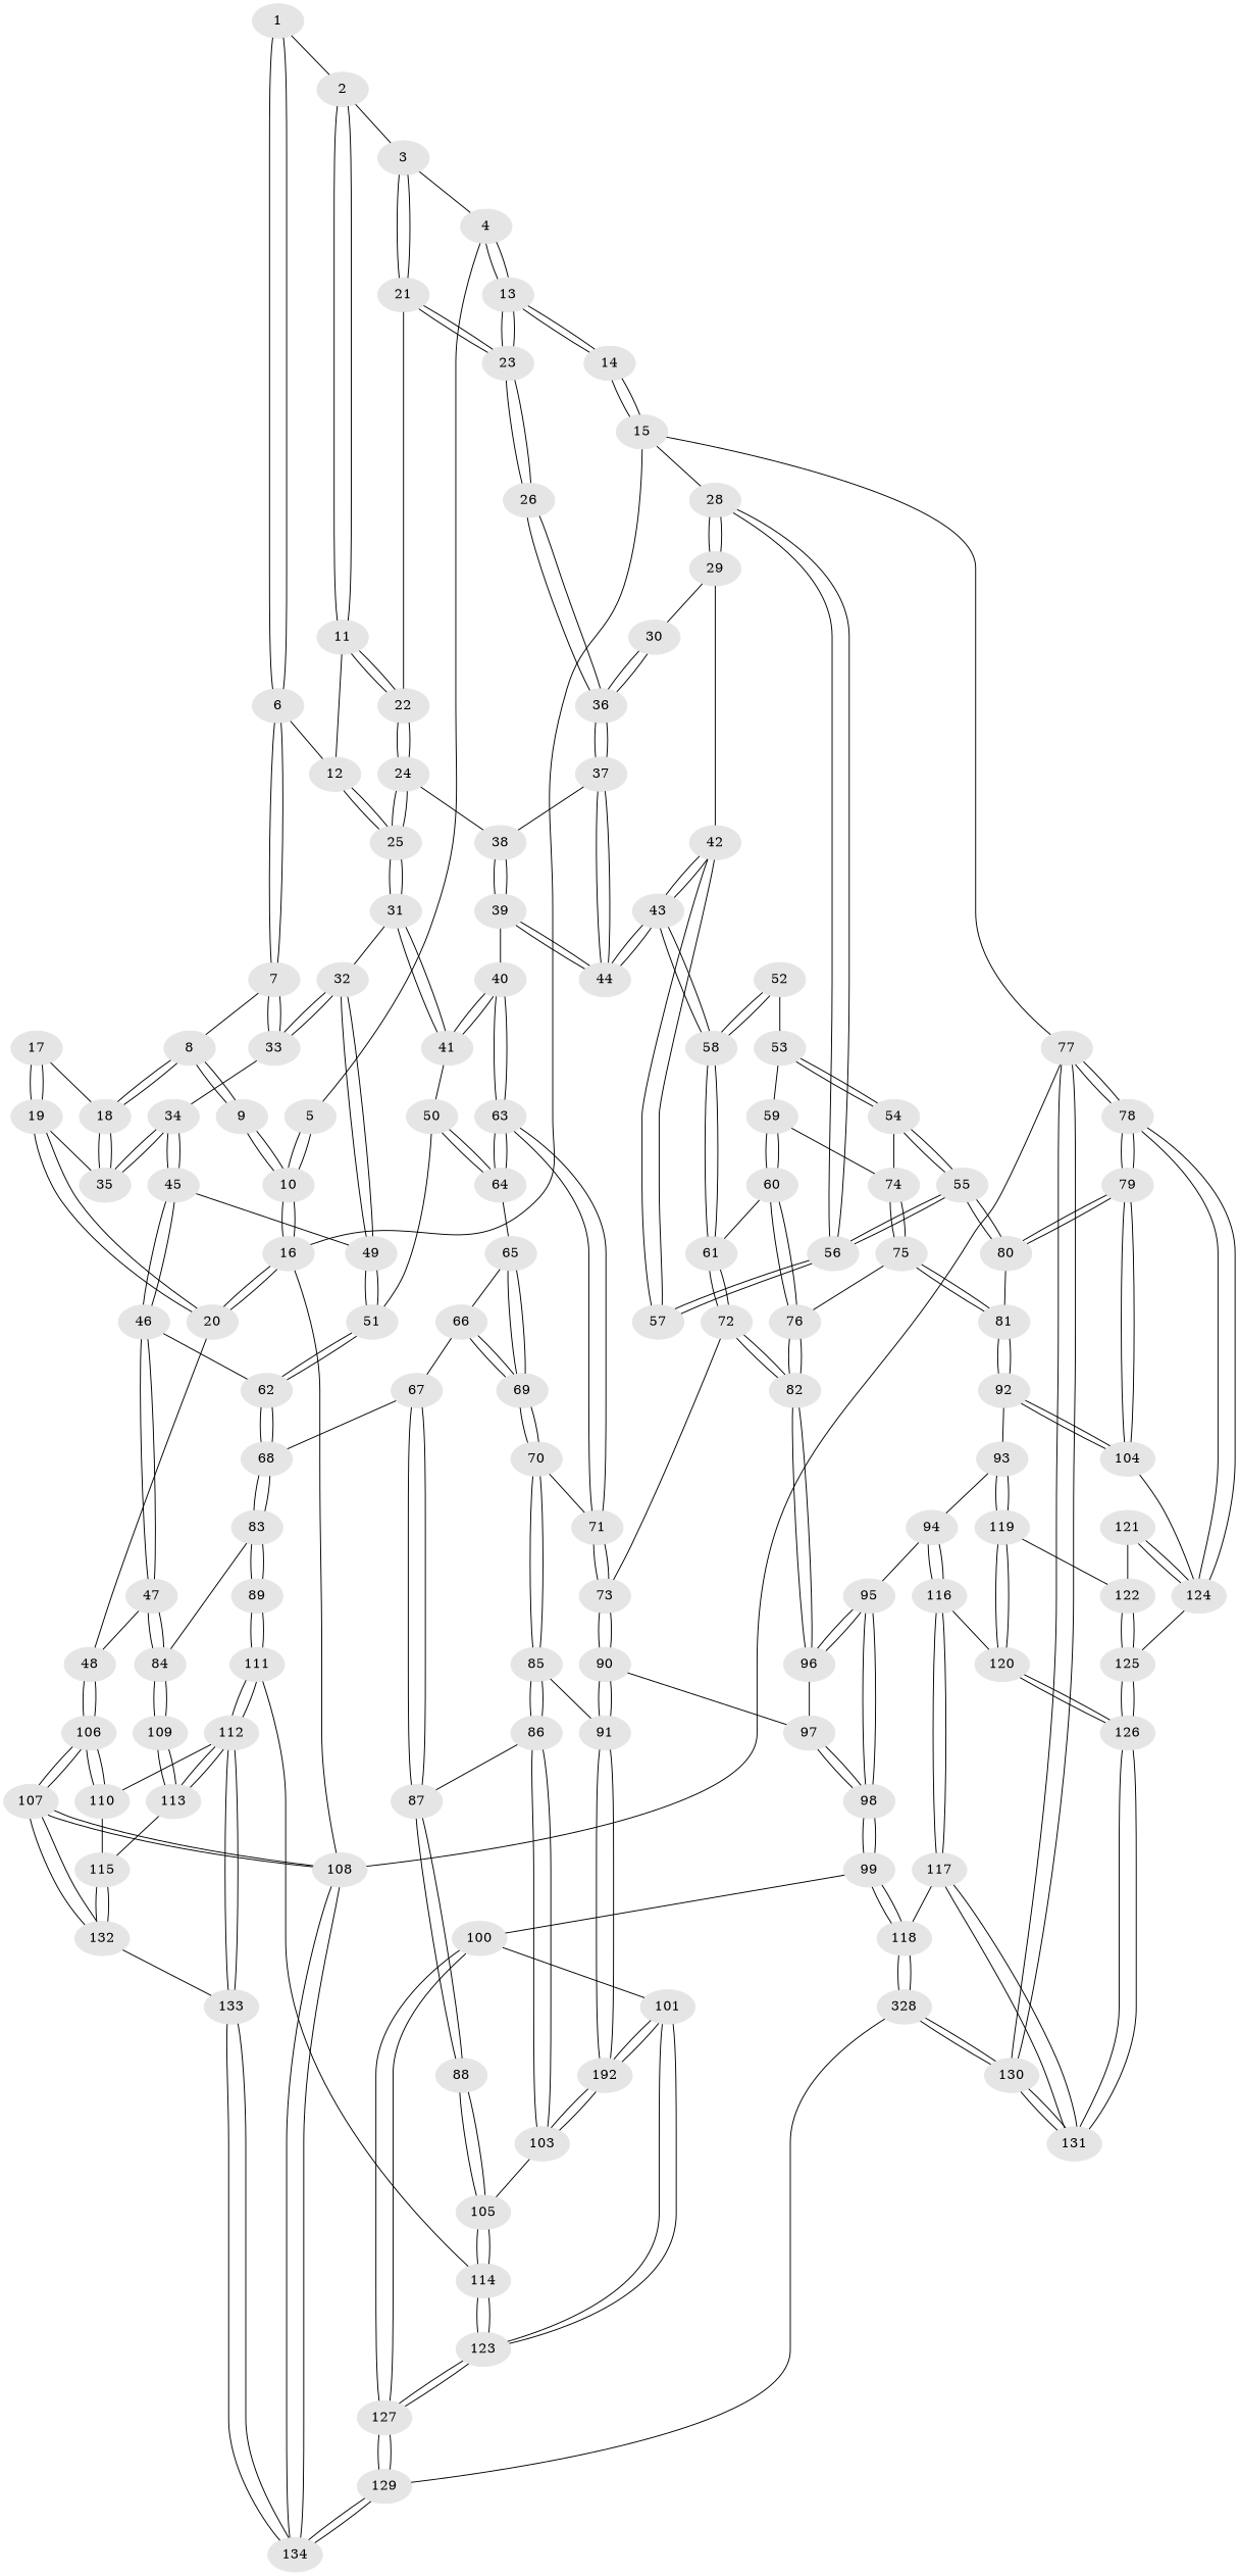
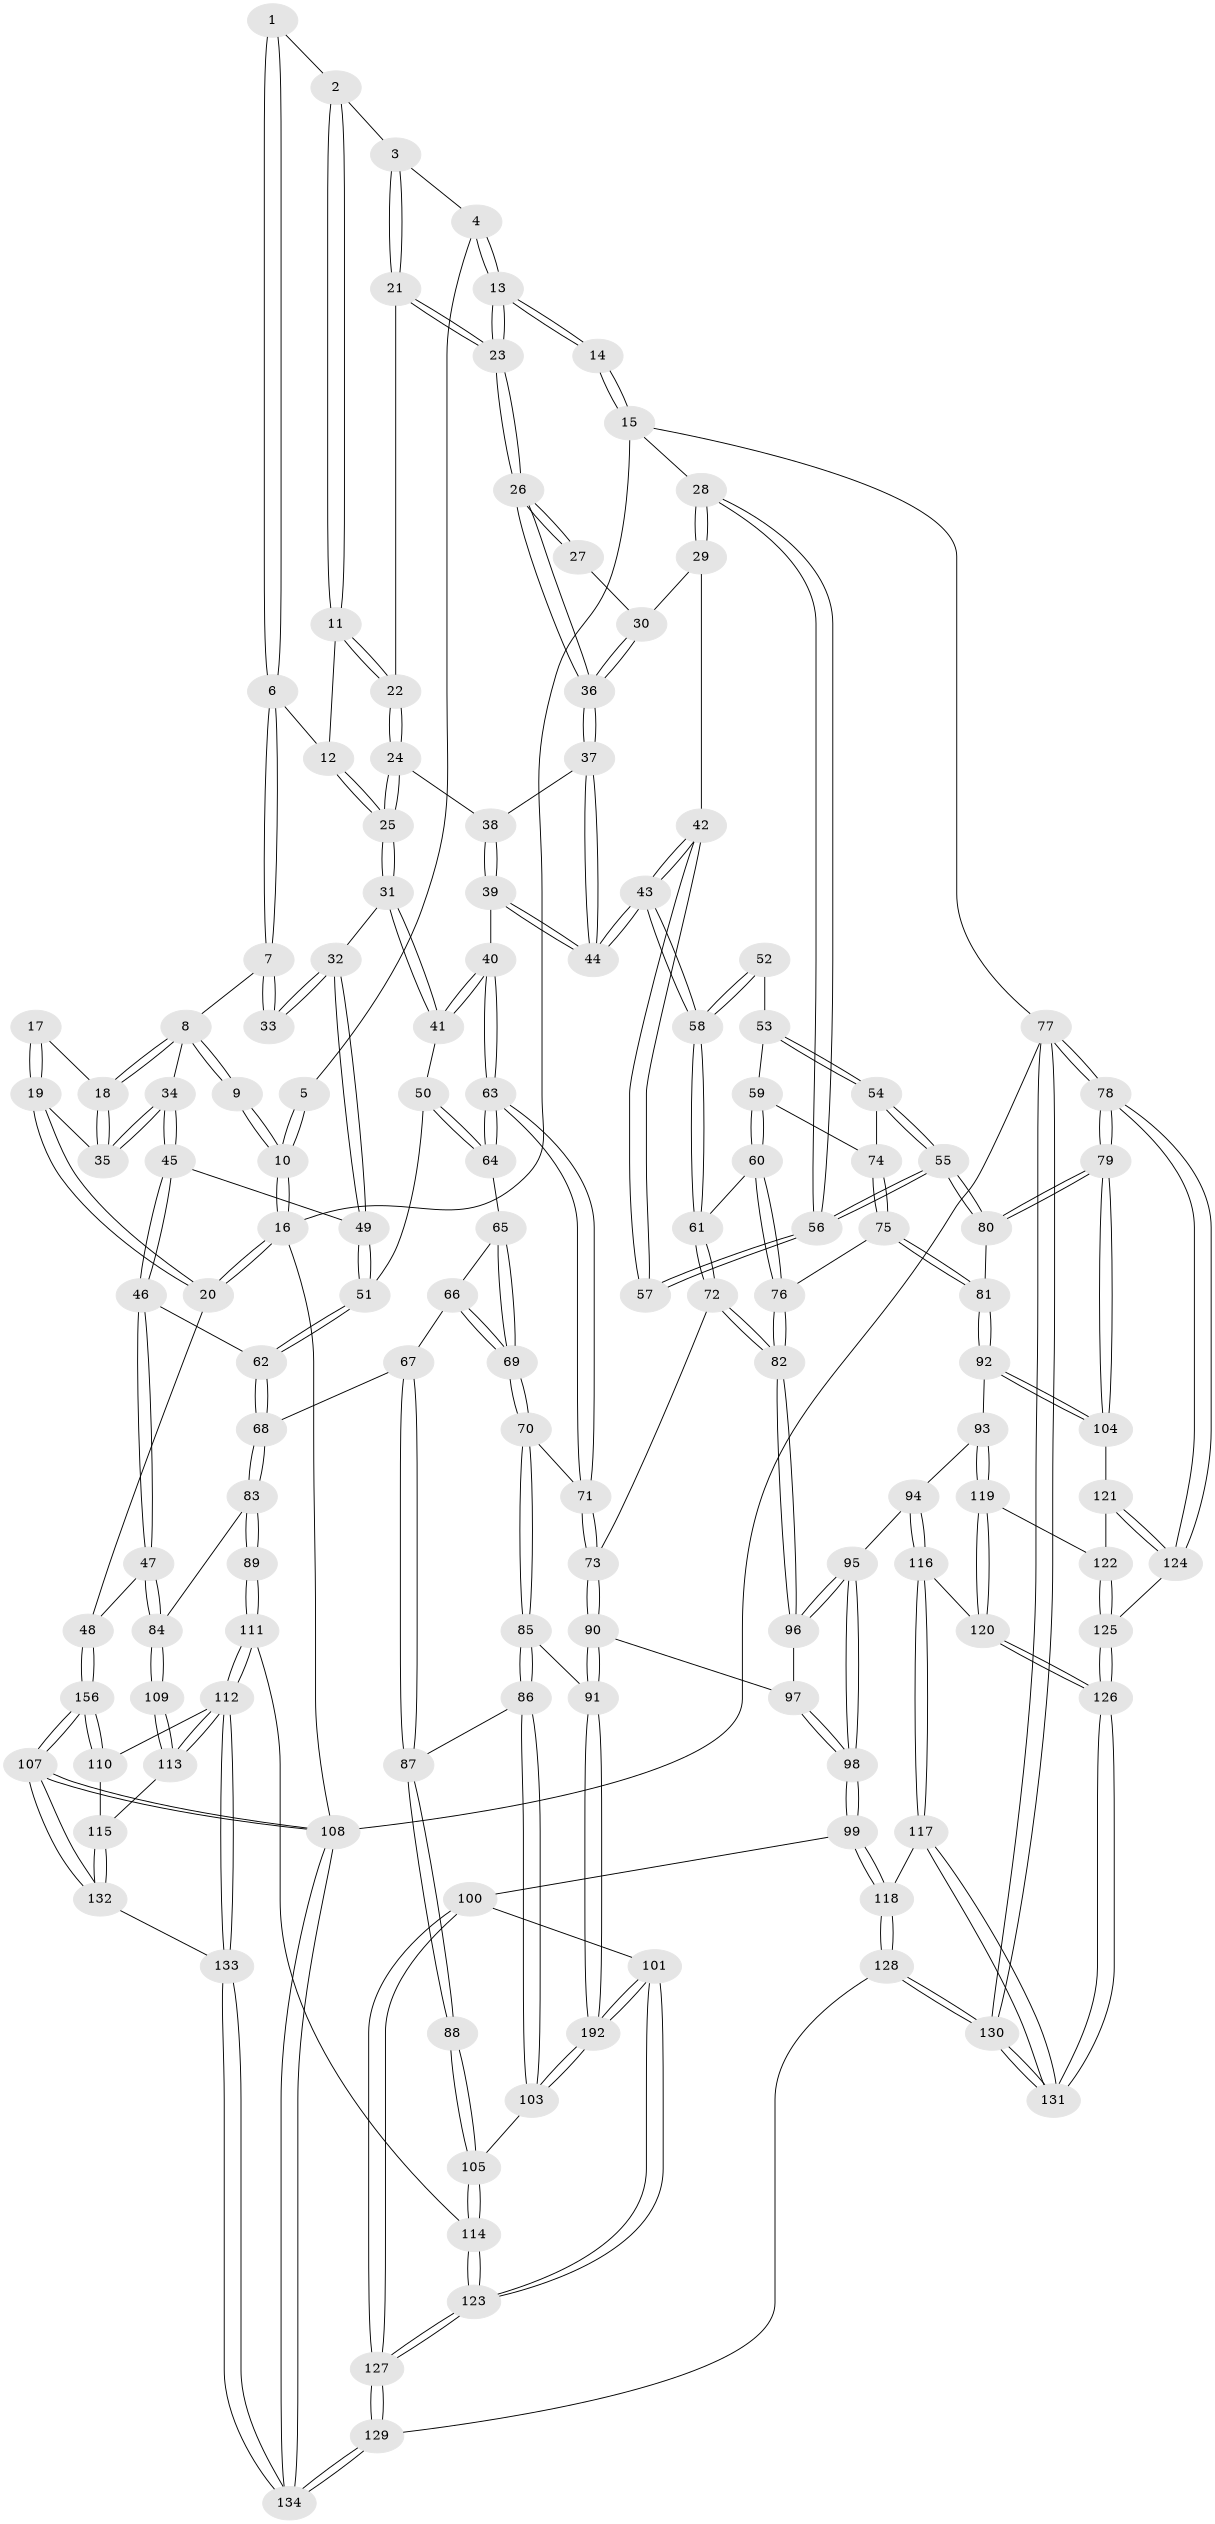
  graph {
    node [color=gray90 style=filled]
    1
    2
    6
    3
    11
    7
    12
    4
    21
    22
    5
    13
    23
    10
    14
    16
    8
    33
    25
    9
    18
    34
    35
    20
    108
    24
    31
    15
    26
    28
    77
    29
    56
    78
    130
    48
    134
    17
    19
-   106
+   106 [label=156]
    38
+   27
    36
    39
    32
    41
    30
    37
    42
    57
    43
    49
    50
    51
    45
    46
    44
    40
    63
    64
    71
    58
    61
    47
    62
    84
    68
    109
    107
    110
    65
    52
    53
    54
    59
    55
    74
    60
    80
    75
    81
    72
    76
    82
    73
    83
    66
    69
    67
    70
    87
    88
    89
    85
    86
    91
    90
    96
    97
    92
    79
    124
    131
    104
    125
    121
    93
    111
    113
    103
    n111 [label=192]
    105
    114
    112
    98
    94
    119
    95
    116
    120
    122
    117
    99
    100
    118
    101
    127
-   128 [label=328]
+   128
    123
    129
    132
    115
    133
    126
    1 -- 2
    1 -- 6
    1 -- 6
    2 -- 3
    2 -- 11
    2 -- 11
    6 -- 7
    6 -- 7
    6 -- 12
    3 -- 4
    3 -- 21
    3 -- 21
    11 -- 12
    11 -- 22
    11 -- 22
    7 -- 8
    7 -- 33
    7 -- 33
    12 -- 25
    12 -- 25
    4 -- 5
    4 -- 13
    4 -- 13
    21 -- 22
    21 -- 23
    21 -- 23
    22 -- 24
    22 -- 24
    5 -- 10
    5 -- 10
    13 -- 23
    13 -- 23
    13 -- 14
    13 -- 14
    23 -- 26
    23 -- 26
    10 -- 16
    10 -- 16
    14 -- 15
    14 -- 15
    16 -- 20
    16 -- 20
    16 -- 108
    8 -- 9
    8 -- 9
    8 -- 18
    8 -- 18
-   33 -- 34
+   8 -- 34
    25 -- 31
    25 -- 31
    9 -- 10
    9 -- 10
    18 -- 35
    18 -- 35
    34 -- 35
    34 -- 35
    34 -- 45
    34 -- 45
    20 -- 48
    108 -- 134
    108 -- 134
    24 -- 25
    24 -- 25
    24 -- 38
    31 -- 32
    31 -- 41
    31 -- 41
    15 -- 16
    15 -- 28
    15 -- 77
+   26 -- 27
+   26 -- 27
    26 -- 36
    26 -- 36
    28 -- 29
    28 -- 29
    28 -- 56
    28 -- 56
    77 -- 108
    77 -- 78
    77 -- 78
    77 -- 130
    77 -- 130
    29 -- 30
    29 -- 42
    56 -- 57
    56 -- 57
    78 -- 79
    78 -- 79
    78 -- 124
    78 -- 124
    130 -- 131
    130 -- 131
    48 -- 106
    48 -- 106
    17 -- 18
    17 -- 19
    17 -- 19
    19 -- 35
    19 -- 20
    19 -- 20
    106 -- 107
    106 -- 107
    106 -- 110
    106 -- 110
    38 -- 39
    38 -- 39
+   27 -- 30
    36 -- 37
    36 -- 37
    39 -- 44
    39 -- 44
    39 -- 40
    32 -- 33
    32 -- 33
    32 -- 49
    32 -- 49
    41 -- 50
    30 -- 36
    30 -- 36
    37 -- 38
    37 -- 44
    37 -- 44
    42 -- 57
    42 -- 57
    42 -- 43
    42 -- 43
    43 -- 44
    43 -- 44
    43 -- 58
    43 -- 58
    49 -- 51
    49 -- 51
    50 -- 51
    50 -- 64
    50 -- 64
    51 -- 62
    51 -- 62
    45 -- 49
    45 -- 46
    45 -- 46
    46 -- 47
    46 -- 47
    46 -- 62
    40 -- 41
    40 -- 41
    40 -- 63
    40 -- 63
    63 -- 64
    63 -- 64
    63 -- 71
    63 -- 71
    64 -- 65
    71 -- 73
    71 -- 73
    58 -- 61
    58 -- 61
    61 -- 72
    61 -- 72
    47 -- 48
    47 -- 84
    47 -- 84
    62 -- 68
    62 -- 68
    84 -- 109
    84 -- 109
    68 -- 83
    68 -- 83
    109 -- 113
    109 -- 113
    107 -- 108
    107 -- 108
    107 -- 132
    107 -- 132
    110 -- 115
    65 -- 66
    65 -- 69
    65 -- 69
    52 -- 58
    52 -- 58
    52 -- 53
    53 -- 54
    53 -- 54
    53 -- 59
    54 -- 55
    54 -- 55
    54 -- 74
    59 -- 74
    59 -- 60
    59 -- 60
    55 -- 56
    55 -- 56
    55 -- 80
    55 -- 80
    74 -- 75
    74 -- 75
    60 -- 61
    60 -- 76
    60 -- 76
    80 -- 81
    75 -- 81
    75 -- 81
    75 -- 76
    81 -- 92
    81 -- 92
    72 -- 82
    72 -- 82
    72 -- 73
    76 -- 82
    76 -- 82
    82 -- 96
    82 -- 96
    73 -- 90
    73 -- 90
    83 -- 84
    83 -- 89
    83 -- 89
    66 -- 69
    66 -- 69
    66 -- 67
    69 -- 70
    69 -- 70
    67 -- 68
    67 -- 87
    67 -- 87
    70 -- 71
    70 -- 85
    70 -- 85
    87 -- 88
    87 -- 88
    88 -- 105
    88 -- 105
    89 -- 111
    89 -- 111
    85 -- 86
    85 -- 86
    85 -- 91
    86 -- 87
    86 -- 103
    86 -- 103
    91 -- n111
    91 -- n111
    90 -- 91
    90 -- 91
    90 -- 97
    96 -- 97
    97 -- 98
    97 -- 98
    92 -- 104
    92 -- 104
    92 -- 93
    79 -- 80
    79 -- 80
    79 -- 104
    79 -- 104
    124 -- 125
-   104 -- 124
+   104 -- 121
    125 -- 126
    125 -- 126
    121 -- 124
    121 -- 124
    121 -- 122
    93 -- 94
    93 -- 119
    93 -- 119
    111 -- 114
    111 -- 112
    111 -- 112
    113 -- 115
    103 -- 105
    n111 -- 103
    n111 -- 103
    105 -- 114
    105 -- 114
    114 -- 123
    114 -- 123
    112 -- 110
    112 -- 113
    112 -- 113
    112 -- 133
    112 -- 133
    98 -- 99
    98 -- 99
    94 -- 95
    94 -- 116
    94 -- 116
    119 -- 120
    119 -- 120
    119 -- 122
    95 -- 96
    95 -- 96
    95 -- 98
    95 -- 98
    116 -- 120
    116 -- 117
    116 -- 117
    120 -- 126
    120 -- 126
    122 -- 125
    122 -- 125
    117 -- 131
    117 -- 131
    117 -- 118
    99 -- 100
    99 -- 118
    99 -- 118
    100 -- 101
    100 -- 127
    100 -- 127
    118 -- 128
    118 -- 128
    101 -- n111
    101 -- n111
    101 -- 123
    101 -- 123
    127 -- 129
    127 -- 129
    128 -- 130
    128 -- 130
    128 -- 129
    123 -- 127
    123 -- 127
    129 -- 134
    129 -- 134
    132 -- 133
    115 -- 132
    115 -- 132
    133 -- 134
    133 -- 134
    126 -- 131
    126 -- 131
  }
